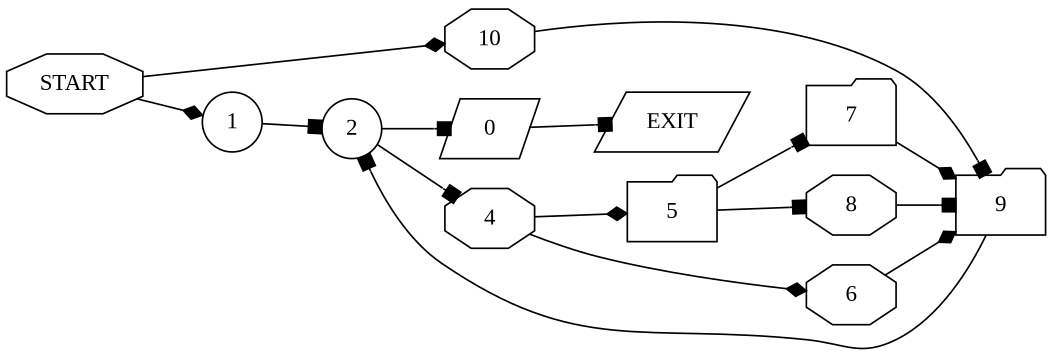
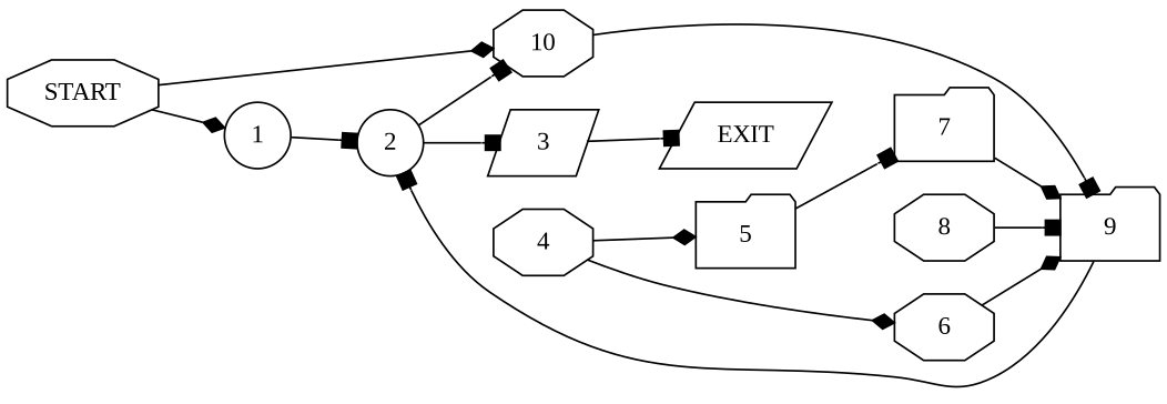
  digraph {
    fontname="Liberation Serif"
    rankdir=LR
    node [fontname="Liberation Serif" shape=octagon]
    edge [arrowhead=box fontname="Liberation Serif"]
    n1 [label=START]
    1 [shape=circle]
    10
    2 [shape=circle]
    9 [shape=folder]
    n6 [label=EXIT shape=parallelogram]
-   3 [shape=parallelogram label=0]
+   3 [shape=parallelogram]
    4
    5 [shape=folder]
    6
    7 [shape=folder]
    8
    n1 -> 1 [arrowhead=diamond]
    n1 -> 10 [arrowhead=diamond]
    1 -> 2
    10 -> 9
    2 -> 3
-   2 -> 4
+   2 -> 10
    9 -> 2
    3 -> n6
    4 -> 5 [arrowhead=diamond]
    4 -> 6 [arrowhead=diamond]
    5 -> 7
-   5 -> 8
    6 -> 9 [arrowhead=diamond]
    7 -> 9 [arrowhead=diamond]
    8 -> 9
  }
